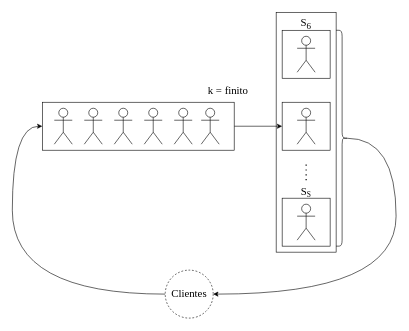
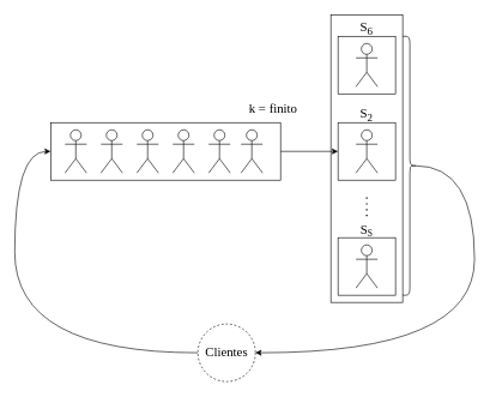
  <mxCell id="0" />
  <mxCell id="1" parent="0" />
  <mxCell id="2" style="edgeStyle=orthogonalEdgeStyle;rounded=0;orthogonalLoop=1;jettySize=auto;html=1;entryX=0;entryY=0.5;entryDx=0;entryDy=0;fontFamily=Times New Roman;" parent="1" source="3" target="4" edge="1"><mxGeometry relative="1" as="geometry" /></mxCell>
  <mxCell id="3" value="" style="rounded=0;whiteSpace=wrap;html=1;fontFamily=Times New Roman;" parent="1" vertex="1"><mxGeometry x="70" y="170" width="320" height="80" as="geometry" /></mxCell>
  <mxCell id="4" value="" style="rounded=0;whiteSpace=wrap;html=1;fontFamily=Times New Roman;" parent="1" vertex="1"><mxGeometry x="470" y="170" width="80" height="80" as="geometry" /></mxCell>
  <mxCell id="5" value="" style="shape=umlActor;verticalLabelPosition=bottom;verticalAlign=top;html=1;outlineConnect=0;fontFamily=Times New Roman;" parent="1" vertex="1"><mxGeometry x="335" y="180" width="30" height="60" as="geometry" /></mxCell>
  <mxCell id="6" value="" style="shape=umlActor;verticalLabelPosition=bottom;verticalAlign=top;html=1;outlineConnect=0;fontFamily=Times New Roman;" parent="1" vertex="1"><mxGeometry x="290" y="180" width="30" height="60" as="geometry" /></mxCell>
  <mxCell id="7" value="" style="shape=umlActor;verticalLabelPosition=bottom;verticalAlign=top;html=1;outlineConnect=0;fontFamily=Times New Roman;" parent="1" vertex="1"><mxGeometry x="495" y="180" width="30" height="60" as="geometry" /></mxCell>
  <mxCell id="8" style="edgeStyle=orthogonalEdgeStyle;rounded=0;orthogonalLoop=1;jettySize=auto;html=1;exitX=0;exitY=0.5;exitDx=0;exitDy=0;entryX=0;entryY=0.5;entryDx=0;entryDy=0;curved=1;fontFamily=Times New Roman;" parent="1" source="9" target="3" edge="1"><mxGeometry relative="1" as="geometry"><Array as="points"><mxPoint x="20" y="490" /><mxPoint x="20" y="210" /></Array></mxGeometry></mxCell>
  <mxCell id="9" value="Clientes" style="ellipse;whiteSpace=wrap;html=1;aspect=fixed;fontFamily=Times New Roman;fontSize=18;dashed=1;" parent="1" vertex="1"><mxGeometry x="275" y="450" width="80" height="80" as="geometry" /></mxCell>
  <mxCell id="10" value="k = finito" style="text;html=1;strokeColor=none;fillColor=none;align=center;verticalAlign=middle;whiteSpace=wrap;rounded=0;fontFamily=Times New Roman;fontSize=18;" parent="1" vertex="1"><mxGeometry x="345" y="140" width="70" height="20" as="geometry" /></mxCell>
+ <mxCell id="11" value="S&lt;sub&gt;2&lt;/sub&gt;" style="text;html=1;strokeColor=none;fillColor=none;align=center;verticalAlign=middle;whiteSpace=wrap;rounded=0;fontFamily=Times New Roman;fontSize=18;" parent="1" vertex="1"><mxGeometry x="480" y="150" width="60" height="20" as="geometry" /></mxCell>
  <mxCell id="12" value="" style="shape=umlActor;verticalLabelPosition=bottom;verticalAlign=top;html=1;outlineConnect=0;fontFamily=Times New Roman;" parent="1" vertex="1"><mxGeometry x="240" y="180" width="30" height="60" as="geometry" /></mxCell>
  <mxCell id="13" value="" style="shape=umlActor;verticalLabelPosition=bottom;verticalAlign=top;html=1;outlineConnect=0;fontFamily=Times New Roman;" parent="1" vertex="1"><mxGeometry x="190" y="180" width="30" height="60" as="geometry" /></mxCell>
  <mxCell id="14" value="" style="shape=umlActor;verticalLabelPosition=bottom;verticalAlign=top;html=1;outlineConnect=0;fontFamily=Times New Roman;" parent="1" vertex="1"><mxGeometry x="140" y="180" width="30" height="60" as="geometry" /></mxCell>
  <mxCell id="15" value="" style="shape=umlActor;verticalLabelPosition=bottom;verticalAlign=top;html=1;outlineConnect=0;fontFamily=Times New Roman;" parent="1" vertex="1"><mxGeometry x="90" y="180" width="30" height="60" as="geometry" /></mxCell>
  <mxCell id="16" value="" style="rounded=0;whiteSpace=wrap;html=1;fontFamily=Times New Roman;" parent="1" vertex="1"><mxGeometry x="470" y="50" width="80" height="80" as="geometry" /></mxCell>
  <mxCell id="17" value="" style="shape=umlActor;verticalLabelPosition=bottom;verticalAlign=top;html=1;outlineConnect=0;fontFamily=Times New Roman;" parent="1" vertex="1"><mxGeometry x="495" y="60" width="30" height="60" as="geometry" /></mxCell>
  <mxCell id="18" value="S&lt;sub&gt;6&lt;/sub&gt;" style="text;html=1;strokeColor=none;fillColor=none;align=center;verticalAlign=middle;whiteSpace=wrap;rounded=0;fontFamily=Times New Roman;fontSize=18;" parent="1" vertex="1"><mxGeometry x="480" y="30" width="60" height="20" as="geometry" /></mxCell>
  <mxCell id="19" value="" style="rounded=0;whiteSpace=wrap;html=1;fontFamily=Times New Roman;" parent="1" vertex="1"><mxGeometry x="470" y="330" width="80" height="80" as="geometry" /></mxCell>
  <mxCell id="20" value="" style="shape=umlActor;verticalLabelPosition=bottom;verticalAlign=top;html=1;outlineConnect=0;fontFamily=Times New Roman;" parent="1" vertex="1"><mxGeometry x="495" y="340" width="30" height="60" as="geometry" /></mxCell>
  <mxCell id="21" value="S&lt;span style=&quot;font-size: 15px;&quot;&gt;&lt;sub&gt;S&lt;/sub&gt;&lt;/span&gt;" style="text;html=1;strokeColor=none;fillColor=none;align=center;verticalAlign=middle;whiteSpace=wrap;rounded=0;fontFamily=Times New Roman;fontSize=18;" parent="1" vertex="1"><mxGeometry x="480" y="310" width="60" height="20" as="geometry" /></mxCell>
  <mxCell id="22" value="" style="endArrow=none;dashed=1;html=1;dashPattern=1 3;strokeWidth=2;rounded=0;" parent="1" edge="1"><mxGeometry width="50" height="50" relative="1" as="geometry"><mxPoint x="510" y="300" as="sourcePoint" /><mxPoint x="510" y="270" as="targetPoint" /></mxGeometry></mxCell>
  <mxCell id="23" style="edgeStyle=orthogonalEdgeStyle;rounded=0;orthogonalLoop=1;jettySize=auto;html=1;exitX=0.1;exitY=0.5;exitDx=0;exitDy=0;exitPerimeter=0;entryX=1;entryY=0.5;entryDx=0;entryDy=0;curved=1;" parent="1" source="24" target="9" edge="1"><mxGeometry relative="1" as="geometry"><Array as="points"><mxPoint x="660" y="230" /><mxPoint x="660" y="490" /></Array></mxGeometry></mxCell>
  <mxCell id="24" value="" style="shape=curlyBracket;whiteSpace=wrap;html=1;rounded=1;flipH=1;labelPosition=right;verticalLabelPosition=middle;align=left;verticalAlign=middle;" parent="1" vertex="1"><mxGeometry x="560" y="50" width="20" height="360" as="geometry" /></mxCell>
  <mxCell id="25" value="" style="rounded=0;whiteSpace=wrap;html=1;fillColor=none;" parent="1" vertex="1"><mxGeometry x="460" y="20" width="100" height="400" as="geometry" /></mxCell>
